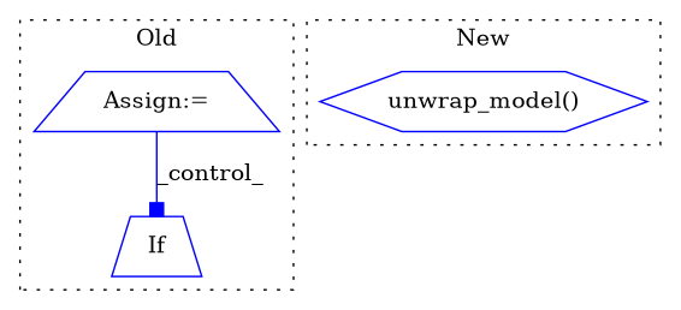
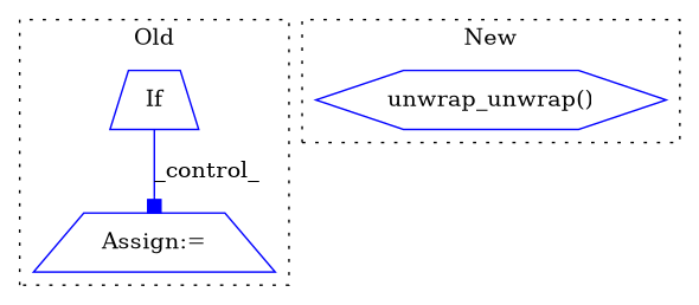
  digraph {
    node [l=3 shape=trapezium color=blue]
    n1 [a=96 label=If s=2075]
    n2 [a=68 label="Assign:=" s=2122]
-   n3 [a=75 l="42,6" label="unwrap_model()" s="11136,11201" shape=hexagon]
+   n3 [a=75 l="42,6" label="unwrap_unwrap()" s="11136,11201" shape=hexagon]
    subgraph cluster_1 {
      label=Old
      style=dotted
      n1
      n2
    }
    subgraph cluster_2 {
      label=New
      style=dotted
      n3
    }
-   n2 -> n1 [label=_control_ color=blue arrowhead=box]
+   n1 -> n2 [label=_control_ color=blue arrowhead=box]
  }
